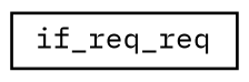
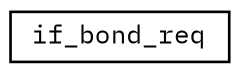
  digraph {
    rankdir=LR
    fontname="IBM Plex Mono"
-   n1 [color=black fillcolor=white fontname="IBM Plex Mono" fontsize=10 height=0.2 label=if_req_req shape=record style=filled width=0.4]
+   n1 [color=black fillcolor=white fontname="IBM Plex Mono" fontsize=10 height=0.2 label=if_bond_req shape=record style=filled width=0.4]
  }
